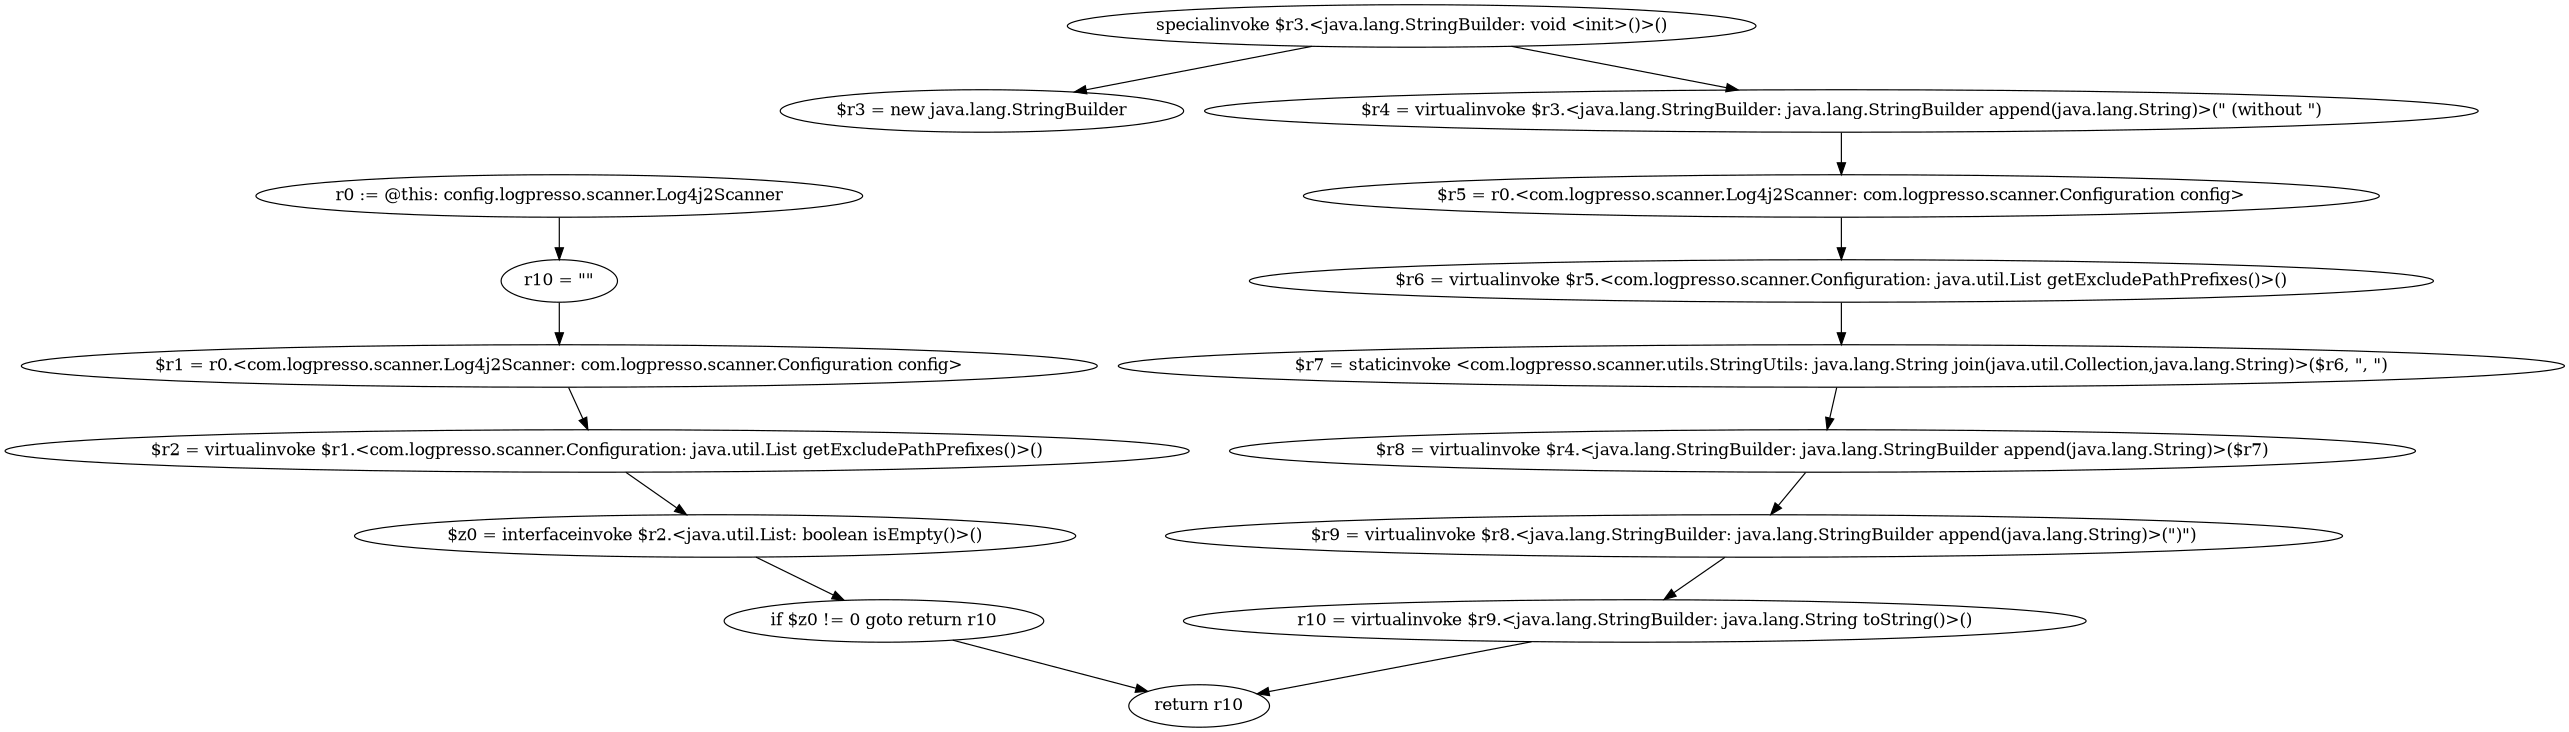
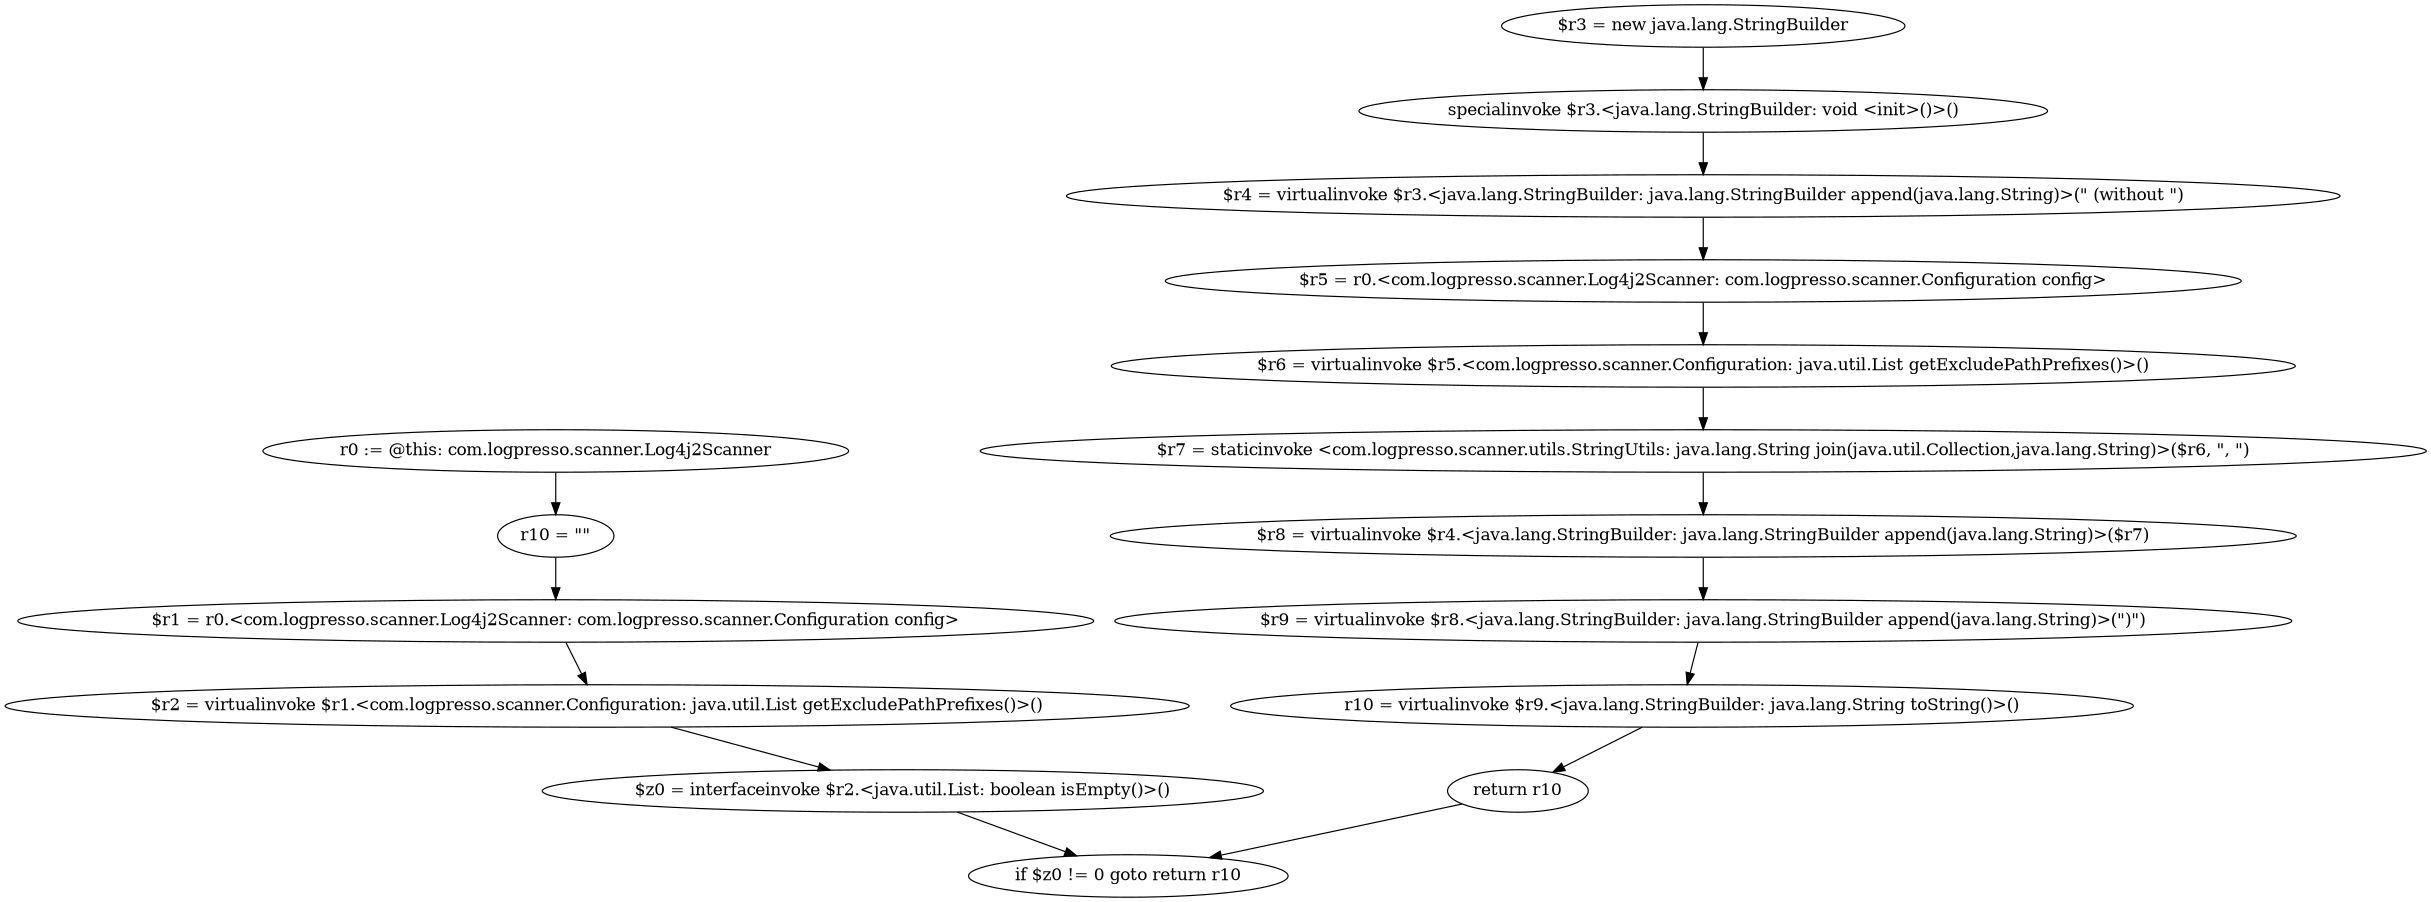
  digraph {
-   "r0 := @this: com.logpresso.scanner.Log4j2Scanner" [label="r0 := @this: config.logpresso.scanner.Log4j2Scanner"]
+   "r0 := @this: com.logpresso.scanner.Log4j2Scanner"
    "r10 = \"\""
    "$r1 = r0.<com.logpresso.scanner.Log4j2Scanner: com.logpresso.scanner.Configuration config>"
    "$r2 = virtualinvoke $r1.<com.logpresso.scanner.Configuration: java.util.List getExcludePathPrefixes()>()"
    "$z0 = interfaceinvoke $r2.<java.util.List: boolean isEmpty()>()"
    "if $z0 != 0 goto return r10"
    "return r10"
    "$r3 = new java.lang.StringBuilder"
    "specialinvoke $r3.<java.lang.StringBuilder: void <init>()>()"
    "$r4 = virtualinvoke $r3.<java.lang.StringBuilder: java.lang.StringBuilder append(java.lang.String)>(\" (without \")"
    "$r5 = r0.<com.logpresso.scanner.Log4j2Scanner: com.logpresso.scanner.Configuration config>"
    "$r6 = virtualinvoke $r5.<com.logpresso.scanner.Configuration: java.util.List getExcludePathPrefixes()>()"
    "$r7 = staticinvoke <com.logpresso.scanner.utils.StringUtils: java.lang.String join(java.util.Collection,java.lang.String)>($r6, \", \")"
    "$r8 = virtualinvoke $r4.<java.lang.StringBuilder: java.lang.StringBuilder append(java.lang.String)>($r7)"
    "$r9 = virtualinvoke $r8.<java.lang.StringBuilder: java.lang.StringBuilder append(java.lang.String)>(\")\")"
    "r10 = virtualinvoke $r9.<java.lang.StringBuilder: java.lang.String toString()>()"
    "r0 := @this: com.logpresso.scanner.Log4j2Scanner" -> "r10 = \"\""
    "r10 = \"\"" -> "$r1 = r0.<com.logpresso.scanner.Log4j2Scanner: com.logpresso.scanner.Configuration config>"
    "$r1 = r0.<com.logpresso.scanner.Log4j2Scanner: com.logpresso.scanner.Configuration config>" -> "$r2 = virtualinvoke $r1.<com.logpresso.scanner.Configuration: java.util.List getExcludePathPrefixes()>()"
    "$r2 = virtualinvoke $r1.<com.logpresso.scanner.Configuration: java.util.List getExcludePathPrefixes()>()" -> "$z0 = interfaceinvoke $r2.<java.util.List: boolean isEmpty()>()"
    "$z0 = interfaceinvoke $r2.<java.util.List: boolean isEmpty()>()" -> "if $z0 != 0 goto return r10"
-   "if $z0 != 0 goto return r10" -> "return r10"
-   "specialinvoke $r3.<java.lang.StringBuilder: void <init>()>()" -> "$r3 = new java.lang.StringBuilder"
+   "return r10" -> "if $z0 != 0 goto return r10"
+   "$r3 = new java.lang.StringBuilder" -> "specialinvoke $r3.<java.lang.StringBuilder: void <init>()>()"
    "specialinvoke $r3.<java.lang.StringBuilder: void <init>()>()" -> "$r4 = virtualinvoke $r3.<java.lang.StringBuilder: java.lang.StringBuilder append(java.lang.String)>(\" (without \")"
    "$r4 = virtualinvoke $r3.<java.lang.StringBuilder: java.lang.StringBuilder append(java.lang.String)>(\" (without \")" -> "$r5 = r0.<com.logpresso.scanner.Log4j2Scanner: com.logpresso.scanner.Configuration config>"
    "$r5 = r0.<com.logpresso.scanner.Log4j2Scanner: com.logpresso.scanner.Configuration config>" -> "$r6 = virtualinvoke $r5.<com.logpresso.scanner.Configuration: java.util.List getExcludePathPrefixes()>()"
    "$r6 = virtualinvoke $r5.<com.logpresso.scanner.Configuration: java.util.List getExcludePathPrefixes()>()" -> "$r7 = staticinvoke <com.logpresso.scanner.utils.StringUtils: java.lang.String join(java.util.Collection,java.lang.String)>($r6, \", \")"
    "$r7 = staticinvoke <com.logpresso.scanner.utils.StringUtils: java.lang.String join(java.util.Collection,java.lang.String)>($r6, \", \")" -> "$r8 = virtualinvoke $r4.<java.lang.StringBuilder: java.lang.StringBuilder append(java.lang.String)>($r7)"
    "$r8 = virtualinvoke $r4.<java.lang.StringBuilder: java.lang.StringBuilder append(java.lang.String)>($r7)" -> "$r9 = virtualinvoke $r8.<java.lang.StringBuilder: java.lang.StringBuilder append(java.lang.String)>(\")\")"
    "$r9 = virtualinvoke $r8.<java.lang.StringBuilder: java.lang.StringBuilder append(java.lang.String)>(\")\")" -> "r10 = virtualinvoke $r9.<java.lang.StringBuilder: java.lang.String toString()>()"
    "r10 = virtualinvoke $r9.<java.lang.StringBuilder: java.lang.String toString()>()" -> "return r10"
  }
